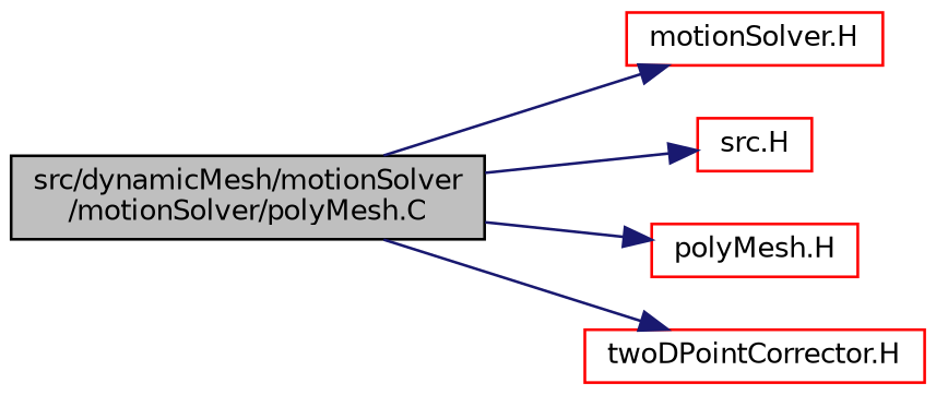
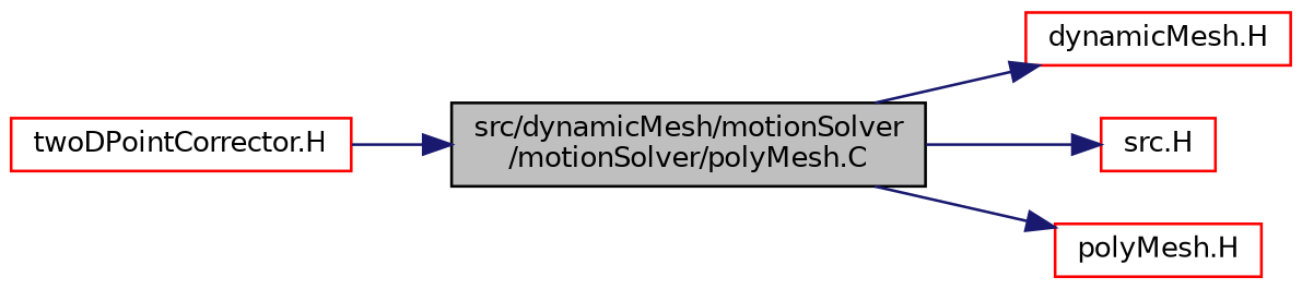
  digraph {
    rankdir=LR
    node [color=red fontname=Helvetica fontsize=10 shape=record]
    edge [color=midnightblue fontname=Helvetica fontsize=10 labelfontname=Helvetica labelfontsize=10 style=solid]
    n1 [color=black fillcolor=grey75 fontcolor=black height=0.2 label="src/dynamicMesh/motionSolver\l/motionSolver/polyMesh.C" style=filled width=0.4]
-   n2 [height=0.2 label="motionSolver.H" width=0.4]
+   n2 [height=0.2 label="dynamicMesh.H" width=0.4]
    n3 [height=0.2 label="src.H" width=0.4]
    n4 [height=0.2 label="polyMesh.H" width=0.4]
    n5 [height=0.2 label="twoDPointCorrector.H" width=0.4]
    n1 -> n2
    n1 -> n3
    n1 -> n4
-   n1 -> n5
+   n5 -> n1
  }
